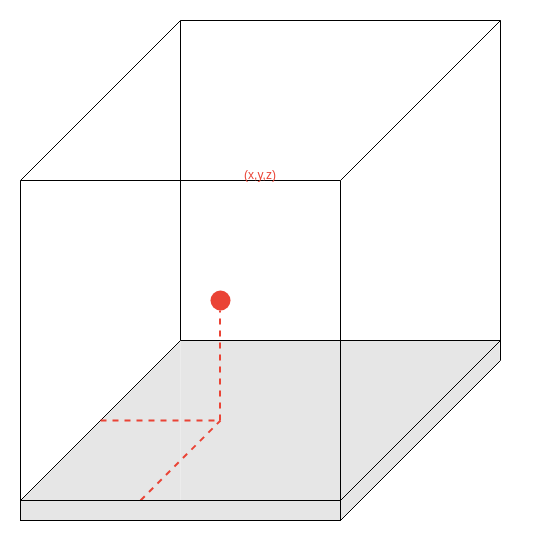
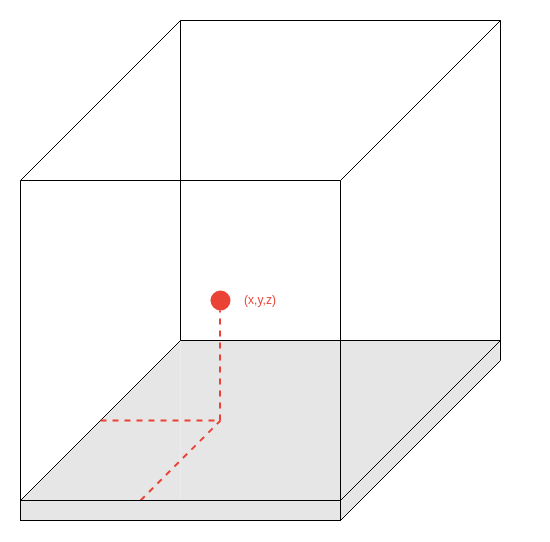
  <mxCell id="0" />
  <mxCell id="1" parent="0" />
  <mxCell id="2" value="" style="verticalLabelPosition=bottom;verticalAlign=top;html=1;shape=mxgraph.basic.orthogonal_triangle;fillColor=#E6E6E6;rotation=45;strokeColor=none;" vertex="1" parent="1"><mxGeometry x="492" y="343.31" width="14.5" height="14" as="geometry" /></mxCell>
  <mxCell id="3" value="" style="verticalLabelPosition=bottom;verticalAlign=top;html=1;shape=mxgraph.basic.orthogonal_triangle;fillColor=#E6E6E6;strokeColor=none;rotation=90;" vertex="1" parent="1"><mxGeometry x="340" y="500" width="20" height="20" as="geometry" /></mxCell>
  <mxCell id="4" value="" style="rounded=0;whiteSpace=wrap;html=1;fillColor=#E6E6E6;rotation=-45;strokeColor=none;" vertex="1" parent="1"><mxGeometry x="307.23" y="425.61" width="219.91" height="14.16" as="geometry" /></mxCell>
  <mxCell id="5" value="" style="verticalLabelPosition=bottom;verticalAlign=top;html=1;shape=mxgraph.basic.orthogonal_triangle;fillColor=#E6E6E6;rotation=-90;strokeColor=none;fontStyle=1" vertex="1" parent="1"><mxGeometry x="20.5" y="340.5" width="159.5" height="159.5" as="geometry" /></mxCell>
  <mxCell id="6" value="" style="rounded=0;whiteSpace=wrap;html=1;fillColor=#E6E6E6;strokeColor=none;fontStyle=1" vertex="1" parent="1"><mxGeometry x="180" y="340" width="160" height="160" as="geometry" /></mxCell>
  <mxCell id="7" value="" style="verticalLabelPosition=bottom;verticalAlign=top;html=1;shape=mxgraph.basic.orthogonal_triangle;fillColor=#E6E6E6;rotation=90;strokeColor=none;fontStyle=1" vertex="1" parent="1"><mxGeometry x="340" y="340.5" width="159.5" height="159.5" as="geometry" /></mxCell>
  <mxCell id="8" value="" style="endArrow=none;html=1;" edge="1" parent="1"><mxGeometry width="50" height="50" relative="1" as="geometry"><mxPoint x="340" y="500" as="sourcePoint" /><mxPoint x="20" y="500" as="targetPoint" /></mxGeometry></mxCell>
  <mxCell id="9" value="" style="endArrow=none;html=1;" edge="1" parent="1"><mxGeometry width="50" height="50" relative="1" as="geometry"><mxPoint x="500" y="340" as="sourcePoint" /><mxPoint x="180" y="340" as="targetPoint" /></mxGeometry></mxCell>
  <mxCell id="10" value="" style="endArrow=none;html=1;" edge="1" parent="1"><mxGeometry width="50" height="50" relative="1" as="geometry"><mxPoint x="20" y="500" as="sourcePoint" /><mxPoint x="180" y="340" as="targetPoint" /></mxGeometry></mxCell>
  <mxCell id="11" value="" style="endArrow=none;html=1;" edge="1" parent="1"><mxGeometry width="50" height="50" relative="1" as="geometry"><mxPoint x="340" y="500" as="sourcePoint" /><mxPoint x="500" y="340" as="targetPoint" /></mxGeometry></mxCell>
  <mxCell id="12" value="" style="endArrow=none;html=1;" edge="1" parent="1"><mxGeometry width="50" height="50" relative="1" as="geometry"><mxPoint x="20" y="500" as="sourcePoint" /><mxPoint x="20" y="180" as="targetPoint" /></mxGeometry></mxCell>
  <mxCell id="13" value="" style="endArrow=none;html=1;" edge="1" parent="1"><mxGeometry width="50" height="50" relative="1" as="geometry"><mxPoint x="340" y="500" as="sourcePoint" /><mxPoint x="340" y="180" as="targetPoint" /></mxGeometry></mxCell>
  <mxCell id="14" value="" style="endArrow=none;html=1;" edge="1" parent="1"><mxGeometry width="50" height="50" relative="1" as="geometry"><mxPoint x="180" y="340" as="sourcePoint" /><mxPoint x="180" y="20" as="targetPoint" /></mxGeometry></mxCell>
  <mxCell id="15" value="" style="endArrow=none;html=1;" edge="1" parent="1"><mxGeometry width="50" height="50" relative="1" as="geometry"><mxPoint x="500" y="360" as="sourcePoint" /><mxPoint x="500" y="20" as="targetPoint" /></mxGeometry></mxCell>
  <mxCell id="16" value="" style="endArrow=none;html=1;" edge="1" parent="1"><mxGeometry width="50" height="50" relative="1" as="geometry"><mxPoint x="20" y="180" as="sourcePoint" /><mxPoint x="180" y="20" as="targetPoint" /></mxGeometry></mxCell>
  <mxCell id="17" value="" style="endArrow=none;html=1;" edge="1" parent="1"><mxGeometry width="50" height="50" relative="1" as="geometry"><mxPoint x="340" y="180" as="sourcePoint" /><mxPoint x="500" y="20" as="targetPoint" /></mxGeometry></mxCell>
  <mxCell id="18" value="" style="endArrow=none;html=1;" edge="1" parent="1"><mxGeometry width="50" height="50" relative="1" as="geometry"><mxPoint x="500" y="20" as="sourcePoint" /><mxPoint x="180" y="20" as="targetPoint" /></mxGeometry></mxCell>
  <mxCell id="19" value="" style="endArrow=none;html=1;" edge="1" parent="1"><mxGeometry width="50" height="50" relative="1" as="geometry"><mxPoint x="340" y="180" as="sourcePoint" /><mxPoint x="20" y="180" as="targetPoint" /></mxGeometry></mxCell>
  <mxCell id="20" value="" style="ellipse;whiteSpace=wrap;html=1;aspect=fixed;fillColor=#EA4335;strokeColor=none;" vertex="1" parent="1"><mxGeometry x="210" y="290" width="20" height="20" as="geometry" /></mxCell>
  <mxCell id="21" value="" style="endArrow=none;dashed=1;html=1;fillColor=#f8cecc;strokeColor=#EA4335;strokeWidth=2;" edge="1" parent="1"><mxGeometry width="50" height="50" relative="1" as="geometry"><mxPoint x="100" y="420" as="sourcePoint" /><mxPoint x="220" y="420" as="targetPoint" /></mxGeometry></mxCell>
  <mxCell id="22" value="" style="endArrow=none;dashed=1;html=1;fillColor=#f8cecc;strokeColor=#EA4335;strokeWidth=2;" edge="1" parent="1"><mxGeometry width="50" height="50" relative="1" as="geometry"><mxPoint x="219.5" y="420" as="sourcePoint" /><mxPoint x="219.5" y="310" as="targetPoint" /></mxGeometry></mxCell>
  <mxCell id="23" value="" style="endArrow=none;dashed=1;html=1;strokeColor=#EA4335;strokeWidth=2;" edge="1" parent="1"><mxGeometry width="50" height="50" relative="1" as="geometry"><mxPoint x="140" y="500" as="sourcePoint" /><mxPoint x="220" y="420" as="targetPoint" /></mxGeometry></mxCell>
- <mxCell id="24" value="&lt;font color=&quot;#ea4335&quot;&gt;(x,y,z)&lt;/font&gt;" style="text;html=1;strokeColor=none;fillColor=none;align=center;verticalAlign=middle;whiteSpace=wrap;rounded=0;" vertex="1" parent="1"><mxGeometry x="240" y="165" width="40" height="20" as="geometry" /></mxCell>
+ <mxCell id="24" value="&lt;font color=&quot;#ea4335&quot;&gt;(x,y,z)&lt;/font&gt;" style="text;html=1;strokeColor=none;fillColor=none;align=center;verticalAlign=middle;whiteSpace=wrap;rounded=0;" vertex="1" parent="1"><mxGeometry x="240" y="290" width="40" height="20" as="geometry" /></mxCell>
  <mxCell id="25" value="" style="rounded=0;whiteSpace=wrap;html=1;fillColor=#E6E6E6;" vertex="1" parent="1"><mxGeometry x="20" y="500" width="320" height="20" as="geometry" /></mxCell>
  <mxCell id="26" value="" style="endArrow=none;html=1;" edge="1" parent="1"><mxGeometry width="50" height="50" relative="1" as="geometry"><mxPoint x="340" y="520" as="sourcePoint" /><mxPoint x="500" y="360" as="targetPoint" /></mxGeometry></mxCell>
